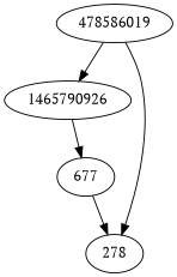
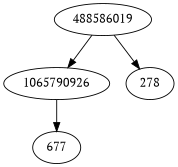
  strict digraph {
    fontname="PT Serif"
    node [fontname="PT Serif"]
    edge [fontname="PT Serif"]
    n1 [label=677]
-   1465790926
+   1465790926 [label=1065790926]
    278
-   488586019 [label=478586019]
-   n1 -> 278
+   488586019
    1465790926 -> n1
    488586019 -> 1465790926
    488586019 -> 278
  }
